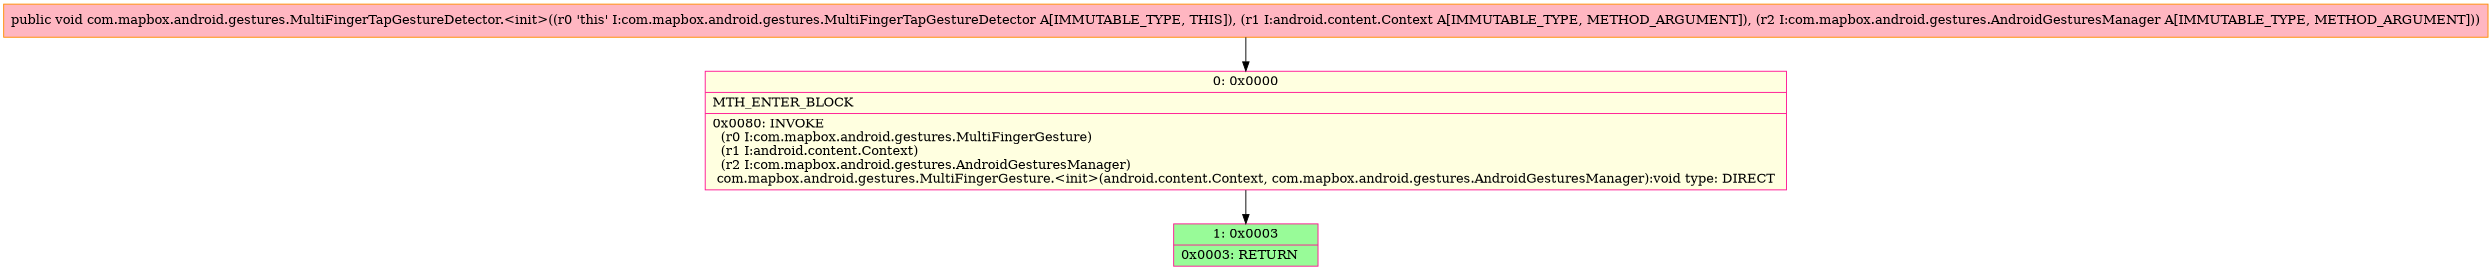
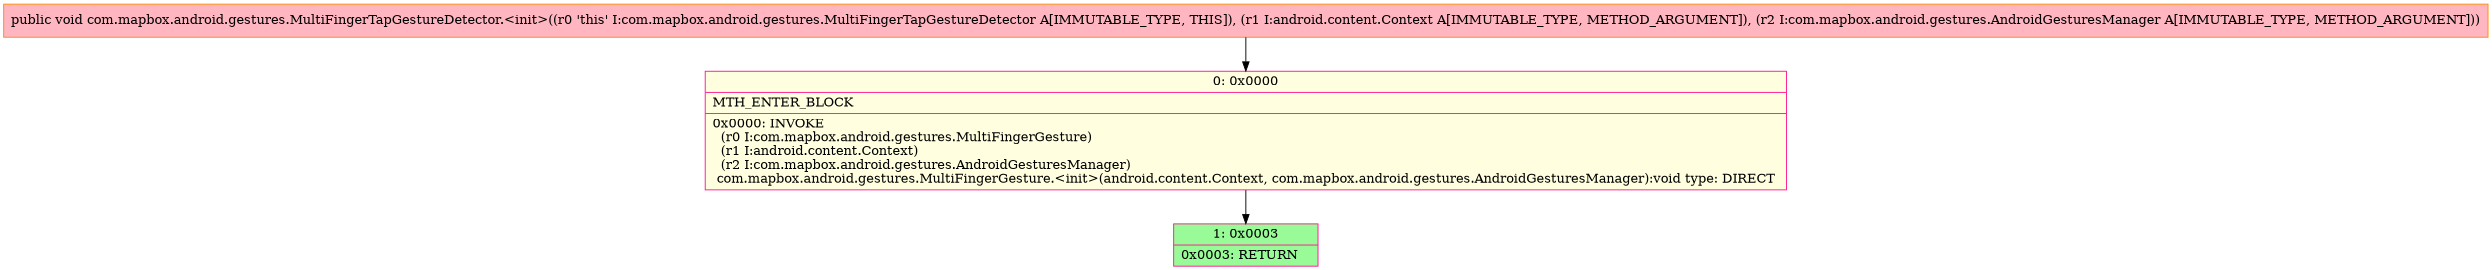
  digraph {
    node [shape=record style=filled color=deeppink]
-   n1 [label="{0\:\ 0x0000|MTH_ENTER_BLOCK\l|0x0080: INVOKE  \l  (r0 I:com.mapbox.android.gestures.MultiFingerGesture)\l  (r1 I:android.content.Context)\l  (r2 I:com.mapbox.android.gestures.AndroidGesturesManager)\l com.mapbox.android.gestures.MultiFingerGesture.\<init\>(android.content.Context, com.mapbox.android.gestures.AndroidGesturesManager):void type: DIRECT \l}" fillcolor=lightyellow]
+   n1 [label="{0\:\ 0x0000|MTH_ENTER_BLOCK\l|0x0000: INVOKE  \l  (r0 I:com.mapbox.android.gestures.MultiFingerGesture)\l  (r1 I:android.content.Context)\l  (r2 I:com.mapbox.android.gestures.AndroidGesturesManager)\l com.mapbox.android.gestures.MultiFingerGesture.\<init\>(android.content.Context, com.mapbox.android.gestures.AndroidGesturesManager):void type: DIRECT \l}" fillcolor=lightyellow]
    n2 [label="{1\:\ 0x0003|0x0003: RETURN   \l}" fillcolor=palegreen]
    n3 [label="{public void com.mapbox.android.gestures.MultiFingerTapGestureDetector.\<init\>((r0 'this' I:com.mapbox.android.gestures.MultiFingerTapGestureDetector A[IMMUTABLE_TYPE, THIS]), (r1 I:android.content.Context A[IMMUTABLE_TYPE, METHOD_ARGUMENT]), (r2 I:com.mapbox.android.gestures.AndroidGesturesManager A[IMMUTABLE_TYPE, METHOD_ARGUMENT])) }" fillcolor=lightpink color=darkorange]
    n1 -> n2
    n3 -> n1
  }
